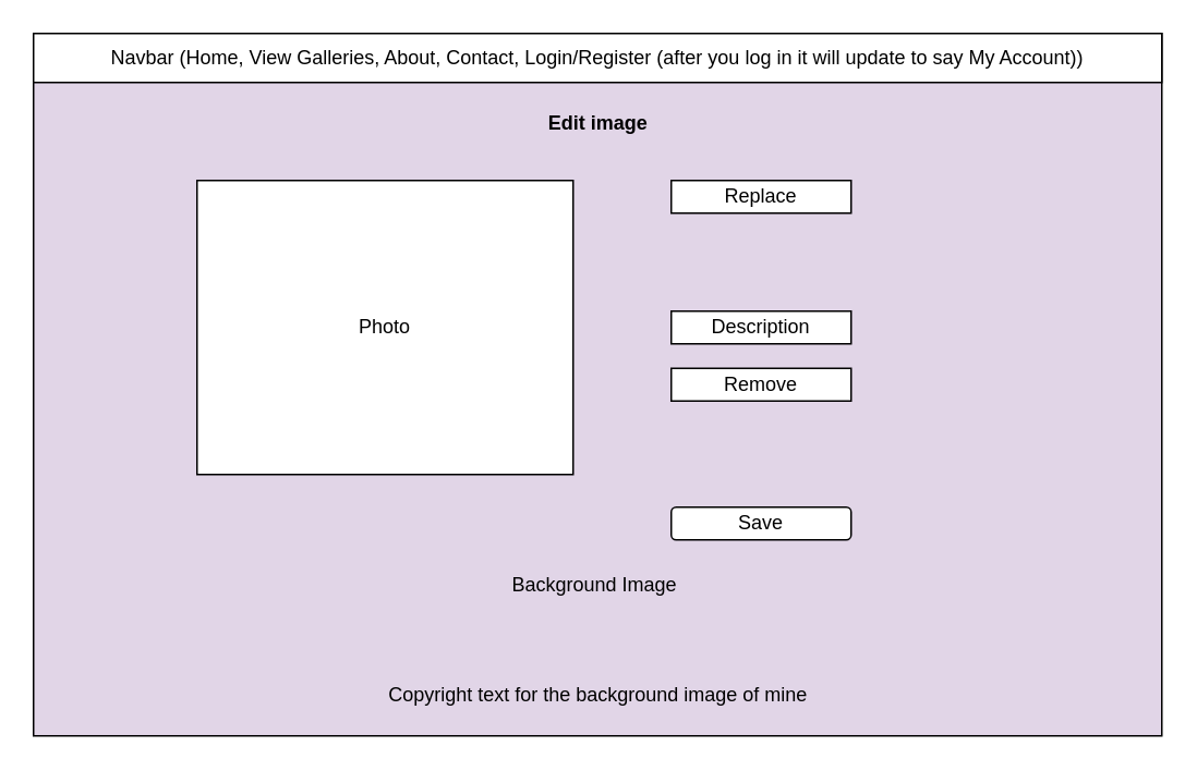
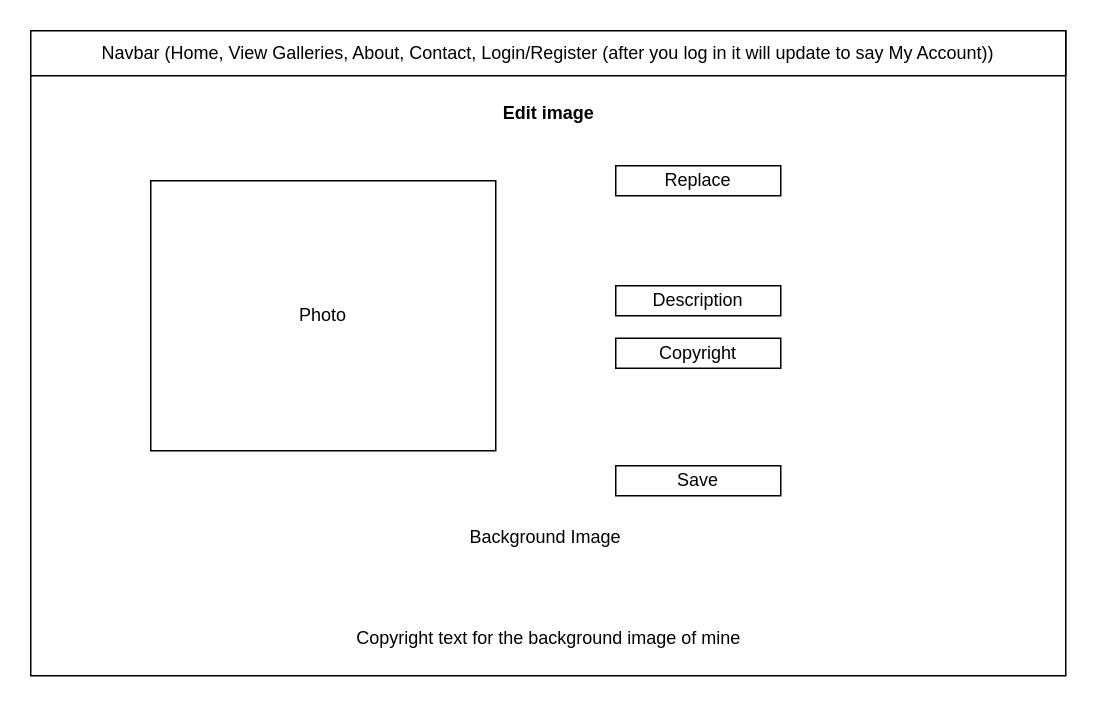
  <mxCell id="0" />
  <mxCell id="1" parent="0" />
- <mxCell id="2" value="&lt;div&gt;&lt;br&gt;&lt;/div&gt;&lt;div&gt;&lt;br&gt;&lt;/div&gt;&lt;div&gt;&lt;br&gt;&lt;/div&gt;&lt;div&gt;&lt;br&gt;&lt;/div&gt;&lt;div&gt;&lt;br&gt;&lt;/div&gt;&lt;div&gt;&lt;br&gt;&lt;/div&gt;&lt;div&gt;&lt;br&gt;&lt;/div&gt;&lt;div&gt;&lt;br&gt;&lt;/div&gt;&lt;div&gt;&lt;br&gt;&lt;/div&gt;&lt;div&gt;&lt;br&gt;&lt;/div&gt;&lt;div&gt;&lt;br&gt;&lt;/div&gt;&lt;div&gt;&lt;br&gt;&lt;/div&gt;&lt;div&gt;&lt;br&gt;&lt;/div&gt;&lt;div&gt;&lt;br&gt;&lt;/div&gt;&lt;div&gt;&lt;br&gt;&lt;/div&gt;&lt;div&gt;&lt;br&gt;&lt;/div&gt;&lt;div&gt;&lt;br&gt;&lt;/div&gt;Background Image&amp;nbsp;" style="rounded=0;whiteSpace=wrap;html=1;fillColor=#e1d5e7;" parent="1" vertex="1"><mxGeometry x="20" y="20" width="690" height="430" as="geometry" /></mxCell>
+ <mxCell id="2" value="&lt;div&gt;&lt;br&gt;&lt;/div&gt;&lt;div&gt;&lt;br&gt;&lt;/div&gt;&lt;div&gt;&lt;br&gt;&lt;/div&gt;&lt;div&gt;&lt;br&gt;&lt;/div&gt;&lt;div&gt;&lt;br&gt;&lt;/div&gt;&lt;div&gt;&lt;br&gt;&lt;/div&gt;&lt;div&gt;&lt;br&gt;&lt;/div&gt;&lt;div&gt;&lt;br&gt;&lt;/div&gt;&lt;div&gt;&lt;br&gt;&lt;/div&gt;&lt;div&gt;&lt;br&gt;&lt;/div&gt;&lt;div&gt;&lt;br&gt;&lt;/div&gt;&lt;div&gt;&lt;br&gt;&lt;/div&gt;&lt;div&gt;&lt;br&gt;&lt;/div&gt;&lt;div&gt;&lt;br&gt;&lt;/div&gt;&lt;div&gt;&lt;br&gt;&lt;/div&gt;&lt;div&gt;&lt;br&gt;&lt;/div&gt;&lt;div&gt;&lt;br&gt;&lt;/div&gt;Background Image&amp;nbsp;" style="rounded=0;whiteSpace=wrap;html=1;" parent="1" vertex="1"><mxGeometry x="20" y="20" width="690" height="430" as="geometry" /></mxCell>
  <mxCell id="3" value="Navbar (Home, View Galleries, About, Contact, Login/Register (after you log in it will update to say My Account))" style="rounded=0;whiteSpace=wrap;html=1;" parent="1" vertex="1"><mxGeometry x="20" y="20" width="690" height="30" as="geometry" /></mxCell>
  <mxCell id="4" value="Copyright text for the background image of mine" style="text;html=1;align=center;verticalAlign=middle;whiteSpace=wrap;rounded=0;" parent="1" vertex="1"><mxGeometry x="233" y="410" width="265" height="30" as="geometry" /></mxCell>
  <mxCell id="5" value="&lt;b&gt;Edit image&lt;/b&gt;" style="text;html=1;align=center;verticalAlign=middle;whiteSpace=wrap;rounded=0;" parent="1" vertex="1"><mxGeometry x="279" y="40" width="173" height="70" as="geometry" /></mxCell>
  <mxCell id="6" value="Replace" style="rounded=0;whiteSpace=wrap;html=1;" vertex="1" parent="1"><mxGeometry x="410" y="110" width="110" height="20" as="geometry" /></mxCell>
- <mxCell id="7" value="Photo" style="rounded=0;whiteSpace=wrap;html=1;" vertex="1" parent="1"><mxGeometry x="120" y="110" width="230" height="180" as="geometry" /></mxCell>
+ <mxCell id="7" value="Photo" style="rounded=0;whiteSpace=wrap;html=1;" vertex="1" parent="1"><mxGeometry x="100" y="120" width="230" height="180" as="geometry" /></mxCell>
  <mxCell id="8" value="Description" style="rounded=0;whiteSpace=wrap;html=1;" vertex="1" parent="1"><mxGeometry x="410" y="190" width="110" height="20" as="geometry" /></mxCell>
- <mxCell id="9" value="Remove" style="rounded=0;whiteSpace=wrap;html=1;" vertex="1" parent="1"><mxGeometry x="410" y="225" width="110" height="20" as="geometry" /></mxCell>
- <mxCell id="10" value="Save" style="whiteSpace=wrap;html=1;rounded=1;" vertex="1" parent="1"><mxGeometry x="410" y="310" width="110" height="20" as="geometry" /></mxCell>
+ <mxCell id="9" value="Copyright" style="rounded=0;whiteSpace=wrap;html=1;" vertex="1" parent="1"><mxGeometry x="410" y="225" width="110" height="20" as="geometry" /></mxCell>
+ <mxCell id="10" value="Save" style="rounded=0;whiteSpace=wrap;html=1;" vertex="1" parent="1"><mxGeometry x="410" y="310" width="110" height="20" as="geometry" /></mxCell>
